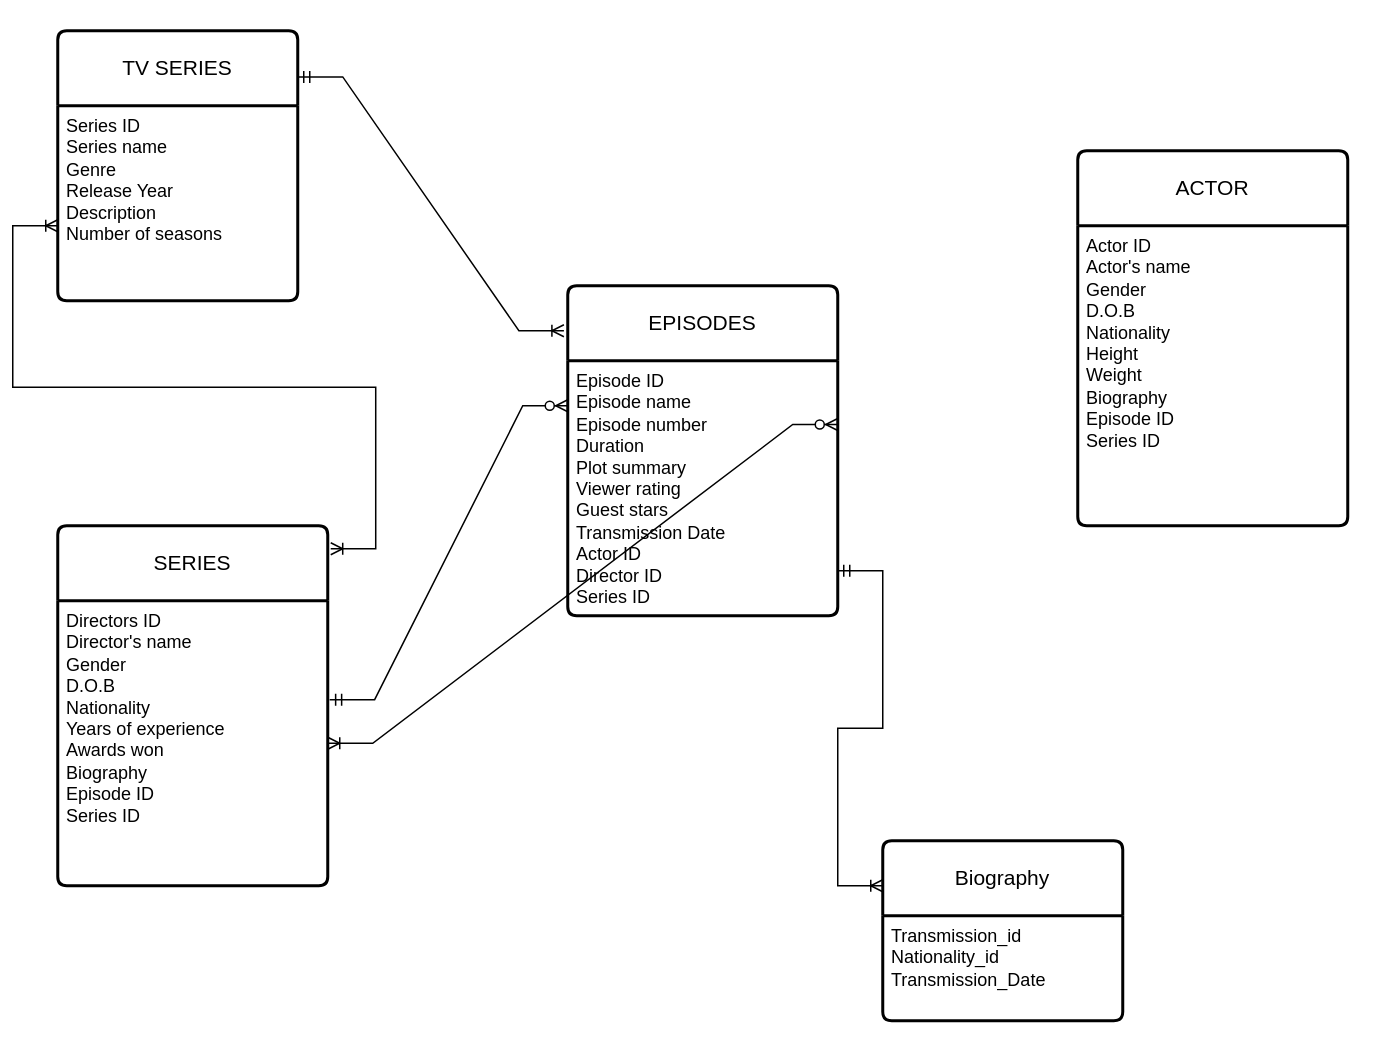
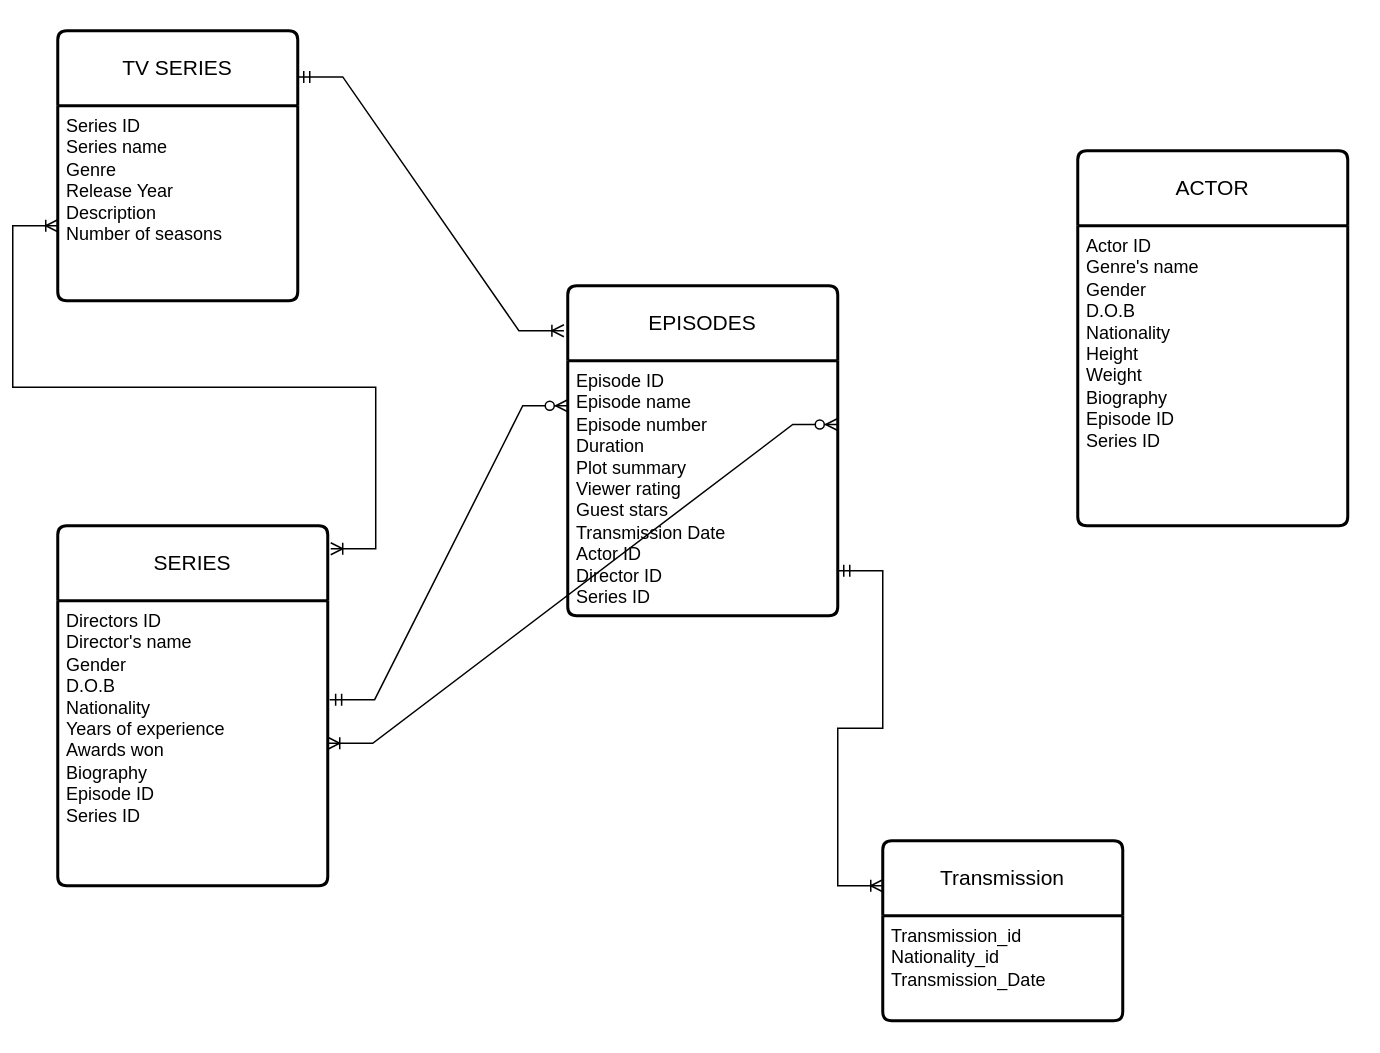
  <mxCell id="0" value="" />
  <mxCell id="1" parent="0" />
  <mxCell id="2" value="TV SERIES" style="swimlane;childLayout=stackLayout;horizontal=1;startSize=50;horizontalStack=0;rounded=1;fontSize=14;fontStyle=0;strokeWidth=2;resizeParent=0;resizeLast=1;shadow=0;dashed=0;align=center;arcSize=4;whiteSpace=wrap;html=1;" parent="1" vertex="1"><mxGeometry x="20" y="20" width="160" height="180" as="geometry" /></mxCell>
  <mxCell id="3" value="Series ID&lt;br&gt;Series name&lt;br&gt;Genre&lt;br&gt;Release Year&lt;br&gt;Description&lt;br&gt;Number of seasons" style="align=left;strokeColor=none;fillColor=none;spacingLeft=4;fontSize=12;verticalAlign=top;resizable=0;rotatable=0;part=1;html=1;" parent="2" vertex="1"><mxGeometry y="50" width="160" height="130" as="geometry" /></mxCell>
  <mxCell id="4" value="EPISODES" style="swimlane;childLayout=stackLayout;horizontal=1;startSize=50;horizontalStack=0;rounded=1;fontSize=14;fontStyle=0;strokeWidth=2;resizeParent=0;resizeLast=1;shadow=0;dashed=0;align=center;arcSize=4;whiteSpace=wrap;html=1;" parent="1" vertex="1"><mxGeometry x="360" y="190" width="180" height="220" as="geometry" /></mxCell>
  <mxCell id="5" value="Episode ID&lt;br&gt;Episode name&lt;br&gt;Episode number&lt;br&gt;Duration&lt;br&gt;Plot summary&lt;br&gt;Viewer rating&lt;br&gt;Guest stars&lt;br&gt;Transmission Date&lt;br&gt;Actor ID&lt;br&gt;Director ID&lt;br&gt;Series ID" style="align=left;strokeColor=none;fillColor=none;spacingLeft=4;fontSize=12;verticalAlign=top;resizable=0;rotatable=0;part=1;html=1;" parent="4" vertex="1"><mxGeometry y="50" width="180" height="170" as="geometry" /></mxCell>
  <mxCell id="6" value="SERIES" style="swimlane;childLayout=stackLayout;horizontal=1;startSize=50;horizontalStack=0;rounded=1;fontSize=14;fontStyle=0;strokeWidth=2;resizeParent=0;resizeLast=1;shadow=0;dashed=0;align=center;arcSize=4;whiteSpace=wrap;html=1;" parent="1" vertex="1"><mxGeometry x="20" y="350" width="180" height="240" as="geometry" /></mxCell>
  <mxCell id="7" value="Directors ID&lt;br&gt;Director's name&lt;br&gt;Gender&lt;br&gt;D.O.B&lt;br&gt;Nationality&lt;br&gt;Years of experience&lt;br&gt;Awards won&lt;br&gt;Biography&lt;br&gt;Episode ID&lt;br&gt;Series ID" style="align=left;strokeColor=none;fillColor=none;spacingLeft=4;fontSize=12;verticalAlign=top;resizable=0;rotatable=0;part=1;html=1;" parent="6" vertex="1"><mxGeometry y="50" width="180" height="190" as="geometry" /></mxCell>
  <mxCell id="8" value="" style="edgeStyle=entityRelationEdgeStyle;fontSize=12;html=1;endArrow=ERoneToMany;startArrow=ERmandOne;rounded=0;exitX=1.016;exitY=0.171;exitDx=0;exitDy=0;exitPerimeter=0;" parent="1" edge="1"><mxGeometry width="100" height="100" relative="1" as="geometry"><mxPoint x="180" y="50.78" as="sourcePoint" /><mxPoint x="357.44" y="220" as="targetPoint" /><Array as="points"><mxPoint x="167.44" y="51" /></Array></mxGeometry></mxCell>
  <mxCell id="9" value="ACTOR" style="swimlane;childLayout=stackLayout;horizontal=1;startSize=50;horizontalStack=0;rounded=1;fontSize=14;fontStyle=0;strokeWidth=2;resizeParent=0;resizeLast=1;shadow=0;dashed=0;align=center;arcSize=4;whiteSpace=wrap;html=1;" parent="1" vertex="1"><mxGeometry x="700" y="100" width="180" height="250" as="geometry" /></mxCell>
- <mxCell id="10" value="Actor ID&lt;br&gt;Actor's name&lt;br&gt;Gender&lt;br&gt;D.O.B&lt;br&gt;Nationality&lt;br&gt;Height&lt;br&gt;Weight&lt;br&gt;Biography&lt;br&gt;Episode ID&lt;br&gt;Series ID" style="align=left;strokeColor=none;fillColor=none;spacingLeft=4;fontSize=12;verticalAlign=top;resizable=0;rotatable=0;part=1;html=1;" parent="9" vertex="1"><mxGeometry y="50" width="180" height="200" as="geometry" /></mxCell>
+ <mxCell id="10" value="Actor ID&lt;br&gt;Genre's name&lt;br&gt;Gender&lt;br&gt;D.O.B&lt;br&gt;Nationality&lt;br&gt;Height&lt;br&gt;Weight&lt;br&gt;Biography&lt;br&gt;Episode ID&lt;br&gt;Series ID" style="align=left;strokeColor=none;fillColor=none;spacingLeft=4;fontSize=12;verticalAlign=top;resizable=0;rotatable=0;part=1;html=1;" parent="9" vertex="1"><mxGeometry y="50" width="180" height="200" as="geometry" /></mxCell>
  <mxCell id="11" value="" style="edgeStyle=entityRelationEdgeStyle;fontSize=12;html=1;endArrow=ERoneToMany;startArrow=ERzeroToMany;rounded=0;exitX=1;exitY=0.25;exitDx=0;exitDy=0;" parent="1" source="5" target="7" edge="1"><mxGeometry width="100" height="100" relative="1" as="geometry"><mxPoint x="870" y="200" as="sourcePoint" /><mxPoint x="680" y="400" as="targetPoint" /></mxGeometry></mxCell>
  <mxCell id="12" value="" style="edgeStyle=entityRelationEdgeStyle;fontSize=12;html=1;endArrow=ERzeroToMany;startArrow=ERmandOne;rounded=0;exitX=1.007;exitY=0.347;exitDx=0;exitDy=0;exitPerimeter=0;" parent="1" source="7" edge="1"><mxGeometry width="100" height="100" relative="1" as="geometry"><mxPoint x="260" y="460" as="sourcePoint" /><mxPoint x="360" y="270" as="targetPoint" /><Array as="points"><mxPoint x="280" y="390" /></Array></mxGeometry></mxCell>
- <mxCell id="13" value="Biography" style="swimlane;childLayout=stackLayout;horizontal=1;startSize=50;horizontalStack=0;rounded=1;fontSize=14;fontStyle=0;strokeWidth=2;resizeParent=0;resizeLast=1;shadow=0;dashed=0;align=center;arcSize=4;whiteSpace=wrap;html=1;" parent="1" vertex="1"><mxGeometry x="570" y="560" width="160" height="120" as="geometry" /></mxCell>
+ <mxCell id="13" value="Transmission" style="swimlane;childLayout=stackLayout;horizontal=1;startSize=50;horizontalStack=0;rounded=1;fontSize=14;fontStyle=0;strokeWidth=2;resizeParent=0;resizeLast=1;shadow=0;dashed=0;align=center;arcSize=4;whiteSpace=wrap;html=1;" parent="1" vertex="1"><mxGeometry x="570" y="560" width="160" height="120" as="geometry" /></mxCell>
  <mxCell id="14" value="Transmission_id&lt;br&gt;Nationality_id&lt;br&gt;Transmission_Date" style="align=left;strokeColor=none;fillColor=none;spacingLeft=4;fontSize=12;verticalAlign=top;resizable=0;rotatable=0;part=1;html=1;" parent="13" vertex="1"><mxGeometry y="50" width="160" height="70" as="geometry" /></mxCell>
  <mxCell id="15" value="" style="edgeStyle=entityRelationEdgeStyle;fontSize=12;html=1;endArrow=ERoneToMany;startArrow=ERoneToMany;rounded=0;exitX=1.011;exitY=0.064;exitDx=0;exitDy=0;exitPerimeter=0;" parent="1" source="6" edge="1"><mxGeometry width="100" height="100" relative="1" as="geometry"><mxPoint x="-80" y="250" as="sourcePoint" /><mxPoint x="20" y="150" as="targetPoint" /></mxGeometry></mxCell>
  <mxCell id="16" value="" style="edgeStyle=entityRelationEdgeStyle;fontSize=12;html=1;endArrow=ERoneToMany;startArrow=ERmandOne;rounded=0;entryX=0;entryY=0.25;entryDx=0;entryDy=0;" parent="1" target="13" edge="1"><mxGeometry width="100" height="100" relative="1" as="geometry"><mxPoint x="540" y="380" as="sourcePoint" /><mxPoint x="640" y="280" as="targetPoint" /></mxGeometry></mxCell>
